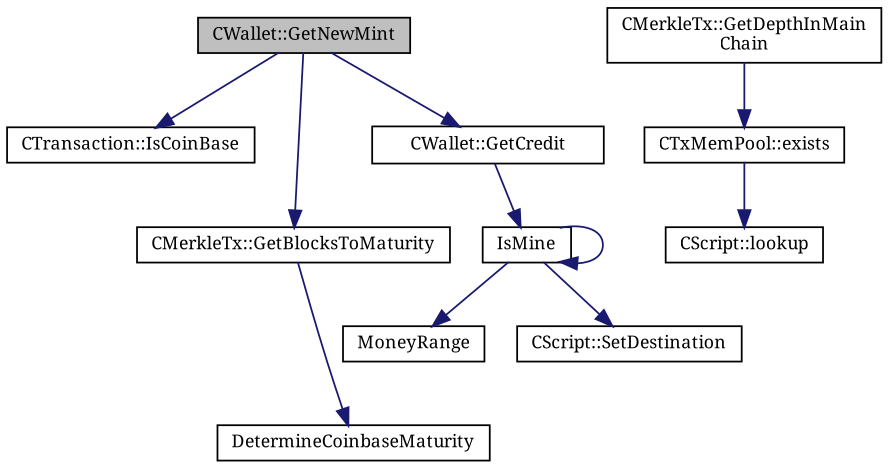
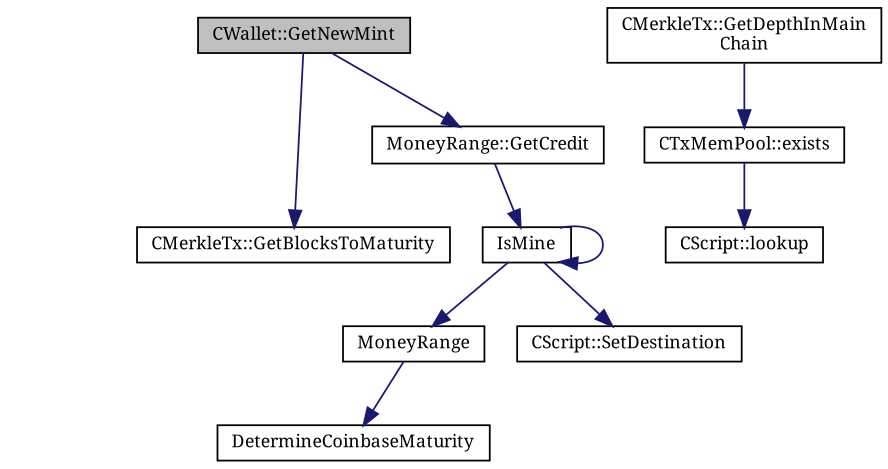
  digraph {
    fontname="Noto Serif"
    rankdir=TB
    node [color=black fillcolor=white fontname="Noto Serif" fontsize=10 shape=record style=filled]
    edge [color=midnightblue fontname="Noto Serif" fontsize=10 labelfontname=Helvetica labelfontsize=10 style=solid]
    n1 [fillcolor=grey75 fontcolor=black height=0.2 label="CWallet::GetNewMint" width=0.4]
-   n2 [height=0.2 label="CTransaction::IsCoinBase" width=0.4]
    n3 [height=0.2 label="CMerkleTx::GetBlocksToMaturity" width=0.4]
-   n4 [height=0.2 label="CWallet::GetCredit" width=0.4]
+   n4 [height=0.2 label="MoneyRange::GetCredit" width=0.4]
    n5 [height=0.2 label=DetermineCoinbaseMaturity width=0.4]
    n6 [height=0.2 label="CMerkleTx::GetDepthInMain\lChain" width=0.4]
    n7 [height=0.2 label="CTxMemPool::exists" width=0.4]
    n8 [height=0.2 label=IsMine width=0.4]
    n9 [height=0.2 label="CScript::lookup" width=0.4]
    n10 [height=0.2 label=MoneyRange width=0.4]
    n11 [height=0.2 label="CScript::SetDestination" width=0.4]
-   n1 -> n2
    n1 -> n3
    n1 -> n4
-   n3 -> n5
+   n10 -> n5
    n4 -> n8
    n6 -> n7
    n7 -> n9
    n8 -> n8
    n8 -> n10
    n8 -> n11
  }
